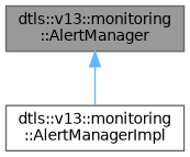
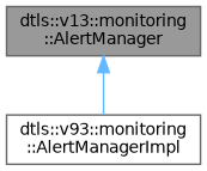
  digraph {
    node [color=gray40 fontname=Helvetica fontsize=10 shape=box style=filled]
    n1 [fillcolor=grey60 fontcolor=black height=0.2 label="dtls::v13::monitoring\l::AlertManager" width=0.4]
-   n2 [fillcolor=white height=0.2 label="dtls::v13::monitoring\l::AlertManagerImpl" width=0.4]
+   n2 [fillcolor=white height=0.2 label="dtls::v93::monitoring\l::AlertManagerImpl" width=0.4]
    n1 -> n2 [color=steelblue1 dir=back fontname=Helvetica fontsize=10 labelfontname=Helvetica labelfontsize=10 style=solid]
  }
